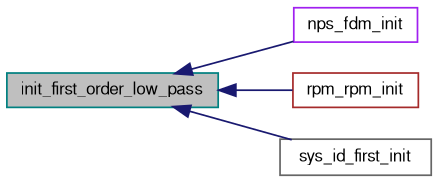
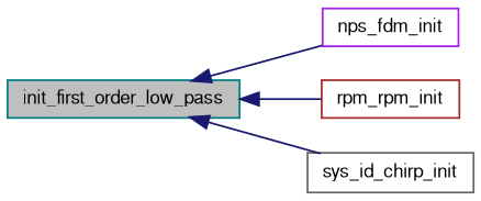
  digraph {
    rankdir=LR
    node [fillcolor=white fontname=FreeSans fontsize=10 shape=record style=filled]
    edge [color=midnightblue dir=back fontname=FreeSans fontsize=10 labelfontname=FreeSans labelfontsize=10 style=solid]
    n1 [color=teal fillcolor=grey75 fontcolor=black height=0.2 label=init_first_order_low_pass width=0.4]
    n2 [color=purple height=0.2 label=nps_fdm_init width=0.4]
    n3 [color=brown height=0.2 label=rpm_rpm_init width=0.4]
-   n4 [color=gray40 height=0.2 label=sys_id_first_init width=0.4]
+   n4 [color=gray40 height=0.2 label=sys_id_chirp_init width=0.4]
    n1 -> n2
    n1 -> n3
    n1 -> n4
  }
